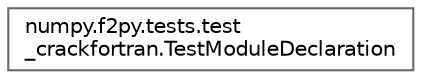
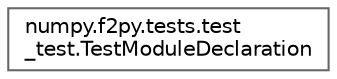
  digraph {
    rankdir=LR
-   n1 [color=grey40 fillcolor=white fontname=Helvetica fontsize=10 height=0.2 label="numpy.f2py.tests.test\l_crackfortran.TestModuleDeclaration" shape=box style=filled width=0.4]
+   n1 [color=grey40 fillcolor=white fontname=Helvetica fontsize=10 height=0.2 label="numpy.f2py.tests.test\l_test.TestModuleDeclaration" shape=box style=filled width=0.4]
  }
